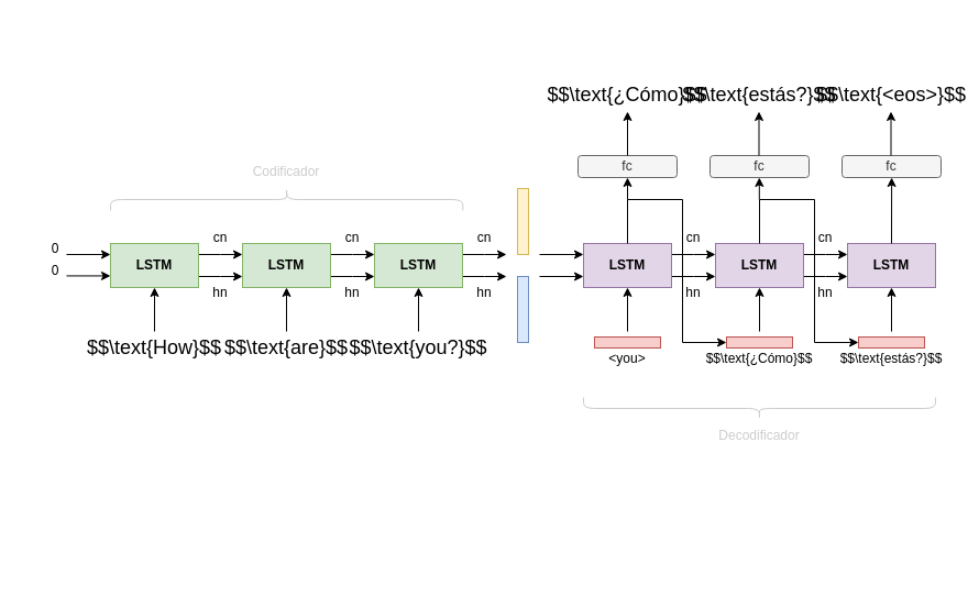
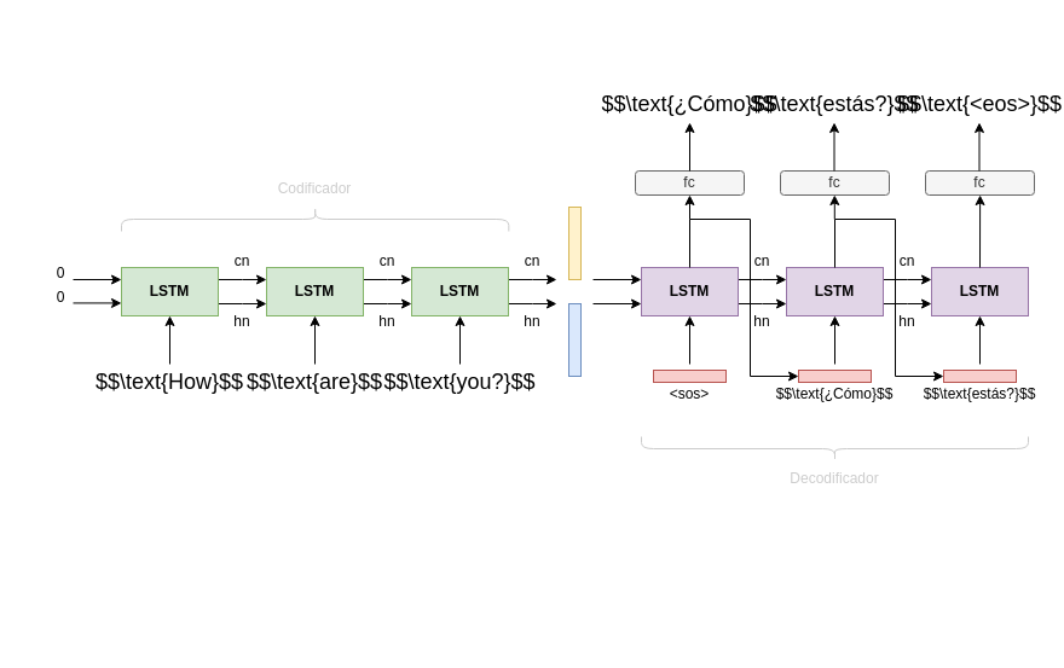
  <mxCell id="0" />
  <mxCell id="1" parent="0" />
  <mxCell id="2" value="0" style="text;html=1;strokeColor=none;fillColor=none;align=center;verticalAlign=middle;whiteSpace=wrap;rounded=0;" parent="1" vertex="1"><mxGeometry y="211" width="60" height="30" as="geometry" x="20" /></mxCell>
  <mxCell id="3" value="0" style="text;html=1;strokeColor=none;fillColor=none;align=center;verticalAlign=middle;whiteSpace=wrap;rounded=0;" parent="1" vertex="1"><mxGeometry y="231" width="60" height="30" as="geometry" x="20" /></mxCell>
  <mxCell id="4" value="" style="group" parent="1" vertex="1" connectable="0"><mxGeometry x="220" y="201" width="130" height="130" as="geometry" /></mxCell>
  <mxCell id="5" style="edgeStyle=orthogonalEdgeStyle;rounded=0;orthogonalLoop=1;jettySize=auto;html=1;exitX=1;exitY=0.25;exitDx=0;exitDy=0;entryX=0;entryY=0.25;entryDx=0;entryDy=0;" parent="4" source="7" edge="1"><mxGeometry relative="1" as="geometry"><mxPoint x="120" y="30" as="targetPoint" /></mxGeometry></mxCell>
  <mxCell id="6" style="edgeStyle=orthogonalEdgeStyle;rounded=0;orthogonalLoop=1;jettySize=auto;html=1;exitX=1;exitY=0.75;exitDx=0;exitDy=0;entryX=0;entryY=0.75;entryDx=0;entryDy=0;" parent="4" source="7" edge="1"><mxGeometry relative="1" as="geometry"><mxPoint x="120" y="50" as="targetPoint" /></mxGeometry></mxCell>
  <mxCell id="7" value="&lt;b&gt;LSTM&lt;/b&gt;" style="rounded=0;whiteSpace=wrap;html=1;fillColor=#d5e8d4;strokeColor=#82b366;" parent="4" vertex="1"><mxGeometry y="20" width="80" height="40" as="geometry" /></mxCell>
  <mxCell id="8" value="" style="endArrow=classic;html=1;rounded=0;entryX=0.5;entryY=1;entryDx=0;entryDy=0;" parent="4" target="7" edge="1"><mxGeometry width="50" height="50" relative="1" as="geometry"><mxPoint x="40" y="100" as="sourcePoint" /><mxPoint x="230" as="targetPoint" /></mxGeometry></mxCell>
  <mxCell id="9" value="&lt;font style=&quot;font-size: 18px;&quot;&gt;$$\text{are}$$&lt;/font&gt;" style="text;html=1;strokeColor=none;fillColor=none;align=center;verticalAlign=middle;whiteSpace=wrap;rounded=0;" parent="4" vertex="1"><mxGeometry x="10" y="100" width="60" height="30" as="geometry" /></mxCell>
  <mxCell id="10" value="hn" style="text;html=1;strokeColor=none;fillColor=none;align=center;verticalAlign=middle;whiteSpace=wrap;rounded=0;" parent="4" vertex="1"><mxGeometry x="70" y="50" width="60" height="30" as="geometry" /></mxCell>
  <mxCell id="11" value="cn" style="text;html=1;strokeColor=none;fillColor=none;align=center;verticalAlign=middle;whiteSpace=wrap;rounded=0;" parent="4" vertex="1"><mxGeometry x="70" width="60" height="30" as="geometry" /></mxCell>
  <mxCell id="12" value="" style="group" parent="1" vertex="1" connectable="0"><mxGeometry x="340" y="201" width="130" height="130" as="geometry" /></mxCell>
  <mxCell id="13" style="edgeStyle=orthogonalEdgeStyle;rounded=0;orthogonalLoop=1;jettySize=auto;html=1;exitX=1;exitY=0.25;exitDx=0;exitDy=0;entryX=0;entryY=0.25;entryDx=0;entryDy=0;" parent="12" source="15" edge="1"><mxGeometry relative="1" as="geometry"><mxPoint x="120" y="30" as="targetPoint" /></mxGeometry></mxCell>
  <mxCell id="14" style="edgeStyle=orthogonalEdgeStyle;rounded=0;orthogonalLoop=1;jettySize=auto;html=1;exitX=1;exitY=0.75;exitDx=0;exitDy=0;entryX=0;entryY=0.75;entryDx=0;entryDy=0;" parent="12" source="15" edge="1"><mxGeometry relative="1" as="geometry"><mxPoint x="120" y="50" as="targetPoint" /></mxGeometry></mxCell>
  <mxCell id="15" value="&lt;b&gt;LSTM&lt;/b&gt;" style="rounded=0;whiteSpace=wrap;html=1;fillColor=#d5e8d4;strokeColor=#82b366;" parent="12" vertex="1"><mxGeometry y="20" width="80" height="40" as="geometry" /></mxCell>
  <mxCell id="16" value="" style="endArrow=classic;html=1;rounded=0;entryX=0.5;entryY=1;entryDx=0;entryDy=0;" parent="12" target="15" edge="1"><mxGeometry width="50" height="50" relative="1" as="geometry"><mxPoint x="40" y="100" as="sourcePoint" /><mxPoint x="230" as="targetPoint" /></mxGeometry></mxCell>
  <mxCell id="17" value="&lt;font style=&quot;font-size: 18px;&quot;&gt;$$\text{you?}$$&lt;/font&gt;" style="text;html=1;strokeColor=none;fillColor=none;align=center;verticalAlign=middle;whiteSpace=wrap;rounded=0;" parent="12" vertex="1"><mxGeometry x="10" y="100" width="60" height="30" as="geometry" /></mxCell>
  <mxCell id="18" value="hn" style="text;html=1;strokeColor=none;fillColor=none;align=center;verticalAlign=middle;whiteSpace=wrap;rounded=0;" parent="12" vertex="1"><mxGeometry x="70" y="50" width="60" height="30" as="geometry" /></mxCell>
  <mxCell id="19" value="cn" style="text;html=1;strokeColor=none;fillColor=none;align=center;verticalAlign=middle;whiteSpace=wrap;rounded=0;" parent="12" vertex="1"><mxGeometry x="70" width="60" height="30" as="geometry" /></mxCell>
  <mxCell id="20" value="" style="rounded=0;whiteSpace=wrap;html=1;fillColor=#fff2cc;strokeColor=#d6b656;" parent="1" vertex="1"><mxGeometry x="470" y="171" width="10" height="60" as="geometry" /></mxCell>
  <mxCell id="21" value="" style="rounded=0;whiteSpace=wrap;html=1;fillColor=#dae8fc;strokeColor=#6c8ebf;" parent="1" vertex="1"><mxGeometry x="470" y="251" width="10" height="60" as="geometry" /></mxCell>
  <mxCell id="22" value="" style="endArrow=classic;html=1;rounded=0;entryX=0;entryY=0.25;entryDx=0;entryDy=0;" parent="1" target="26" edge="1"><mxGeometry width="50" height="50" relative="1" as="geometry"><mxPoint x="490" y="231" as="sourcePoint" /><mxPoint x="780" y="121" as="targetPoint" /></mxGeometry></mxCell>
  <mxCell id="23" value="" style="endArrow=classic;html=1;rounded=0;entryX=0;entryY=0.25;entryDx=0;entryDy=0;" parent="1" edge="1"><mxGeometry width="50" height="50" relative="1" as="geometry"><mxPoint x="490" y="251" as="sourcePoint" /><mxPoint x="530" y="251" as="targetPoint" /></mxGeometry></mxCell>
  <mxCell id="24" style="edgeStyle=orthogonalEdgeStyle;rounded=0;orthogonalLoop=1;jettySize=auto;html=1;exitX=1;exitY=0.25;exitDx=0;exitDy=0;entryX=0;entryY=0.25;entryDx=0;entryDy=0;" parent="1" source="26" edge="1"><mxGeometry relative="1" as="geometry"><mxPoint x="650" y="231" as="targetPoint" /></mxGeometry></mxCell>
  <mxCell id="25" style="edgeStyle=orthogonalEdgeStyle;rounded=0;orthogonalLoop=1;jettySize=auto;html=1;exitX=1;exitY=0.75;exitDx=0;exitDy=0;entryX=0;entryY=0.75;entryDx=0;entryDy=0;" parent="1" source="26" edge="1"><mxGeometry relative="1" as="geometry"><mxPoint x="650" y="251" as="targetPoint" /></mxGeometry></mxCell>
  <mxCell id="26" value="&lt;b&gt;LSTM&lt;/b&gt;" style="rounded=0;whiteSpace=wrap;html=1;fillColor=#e1d5e7;strokeColor=#9673a6;" parent="1" vertex="1"><mxGeometry x="530" y="221" width="80" height="40" as="geometry" /></mxCell>
  <mxCell id="27" value="" style="endArrow=classic;html=1;rounded=0;entryX=0.5;entryY=1;entryDx=0;entryDy=0;" parent="1" target="26" edge="1"><mxGeometry width="50" height="50" relative="1" as="geometry"><mxPoint x="570" y="301" as="sourcePoint" /><mxPoint x="760" y="201" as="targetPoint" /></mxGeometry></mxCell>
  <mxCell id="28" value="hn" style="text;html=1;strokeColor=none;fillColor=none;align=center;verticalAlign=middle;whiteSpace=wrap;rounded=0;" parent="1" vertex="1"><mxGeometry x="600" y="251" width="60" height="30" as="geometry" /></mxCell>
  <mxCell id="29" value="cn" style="text;html=1;strokeColor=none;fillColor=none;align=center;verticalAlign=middle;whiteSpace=wrap;rounded=0;" parent="1" vertex="1"><mxGeometry x="600" y="201" width="60" height="30" as="geometry" /></mxCell>
  <mxCell id="30" value="" style="rounded=0;whiteSpace=wrap;html=1;fillColor=#f8cecc;strokeColor=#b85450;rotation=90;" parent="1" vertex="1"><mxGeometry x="565" y="281" width="10" height="60" as="geometry" /></mxCell>
- <mxCell id="31" value="&amp;lt;you&amp;gt;" style="text;html=1;strokeColor=none;fillColor=none;align=center;verticalAlign=middle;whiteSpace=wrap;rounded=0;" parent="1" vertex="1"><mxGeometry x="540" y="311" width="60" height="30" as="geometry" /></mxCell>
+ <mxCell id="31" value="&amp;lt;sos&amp;gt;" style="text;html=1;strokeColor=none;fillColor=none;align=center;verticalAlign=middle;whiteSpace=wrap;rounded=0;" parent="1" vertex="1"><mxGeometry x="540" y="311" width="60" height="30" as="geometry" /></mxCell>
  <mxCell id="32" value="" style="endArrow=classic;html=1;rounded=0;exitX=0.5;exitY=0;exitDx=0;exitDy=0;entryX=0;entryY=0;entryDx=0;entryDy=0;" parent="1" source="26" target="48" edge="1"><mxGeometry width="50" height="50" relative="1" as="geometry"><mxPoint x="640" y="131" as="sourcePoint" /><mxPoint x="650" y="311" as="targetPoint" /><Array as="points"><mxPoint x="570" y="181" /><mxPoint x="620" y="181" /><mxPoint x="620" y="311" /></Array></mxGeometry></mxCell>
  <mxCell id="33" style="edgeStyle=orthogonalEdgeStyle;rounded=0;orthogonalLoop=1;jettySize=auto;html=1;exitX=1;exitY=0.25;exitDx=0;exitDy=0;entryX=0;entryY=0.25;entryDx=0;entryDy=0;" parent="1" source="35" edge="1"><mxGeometry relative="1" as="geometry"><mxPoint x="220" y="231" as="targetPoint" /></mxGeometry></mxCell>
  <mxCell id="34" style="edgeStyle=orthogonalEdgeStyle;rounded=0;orthogonalLoop=1;jettySize=auto;html=1;exitX=1;exitY=0.75;exitDx=0;exitDy=0;entryX=0;entryY=0.75;entryDx=0;entryDy=0;" parent="1" source="35" edge="1"><mxGeometry relative="1" as="geometry"><mxPoint x="220" y="251" as="targetPoint" /></mxGeometry></mxCell>
  <mxCell id="35" value="&lt;b&gt;LSTM&lt;/b&gt;" style="rounded=0;whiteSpace=wrap;html=1;fillColor=#d5e8d4;strokeColor=#82b366;" parent="1" vertex="1"><mxGeometry x="100" y="221" width="80" height="40" as="geometry" /></mxCell>
  <mxCell id="36" value="" style="endArrow=classic;html=1;rounded=0;entryX=0.5;entryY=1;entryDx=0;entryDy=0;" parent="1" target="35" edge="1"><mxGeometry width="50" height="50" relative="1" as="geometry"><mxPoint x="140" y="301" as="sourcePoint" /><mxPoint x="330" y="201" as="targetPoint" /></mxGeometry></mxCell>
  <mxCell id="37" value="&lt;span style=&quot;font-size: 18px;&quot;&gt;$$\text{How}$$&lt;/span&gt;" style="text;html=1;strokeColor=none;fillColor=none;align=center;verticalAlign=middle;whiteSpace=wrap;rounded=0;" parent="1" vertex="1"><mxGeometry x="110" y="301" width="60" height="30" as="geometry" /></mxCell>
  <mxCell id="38" value="hn" style="text;html=1;strokeColor=none;fillColor=none;align=center;verticalAlign=middle;whiteSpace=wrap;rounded=0;" parent="1" vertex="1"><mxGeometry x="170" y="251" width="60" height="30" as="geometry" /></mxCell>
  <mxCell id="39" value="cn" style="text;html=1;strokeColor=none;fillColor=none;align=center;verticalAlign=middle;whiteSpace=wrap;rounded=0;" parent="1" vertex="1"><mxGeometry x="170" y="201" width="60" height="30" as="geometry" /></mxCell>
  <mxCell id="40" value="&lt;font style=&quot;font-size: 18px;&quot;&gt;$$\text{¿Cómo}$$&lt;/font&gt;" style="text;html=1;strokeColor=none;fillColor=none;align=center;verticalAlign=middle;whiteSpace=wrap;rounded=0;" parent="1" vertex="1"><mxGeometry x="540.16" y="71" width="60" height="30" as="geometry" /></mxCell>
  <mxCell id="41" style="edgeStyle=orthogonalEdgeStyle;rounded=0;orthogonalLoop=1;jettySize=auto;html=1;exitX=1;exitY=0.25;exitDx=0;exitDy=0;entryX=0;entryY=0.25;entryDx=0;entryDy=0;" parent="1" source="43" edge="1"><mxGeometry relative="1" as="geometry"><mxPoint x="770" y="231" as="targetPoint" /></mxGeometry></mxCell>
  <mxCell id="42" style="edgeStyle=orthogonalEdgeStyle;rounded=0;orthogonalLoop=1;jettySize=auto;html=1;exitX=1;exitY=0.75;exitDx=0;exitDy=0;entryX=0;entryY=0.75;entryDx=0;entryDy=0;" parent="1" source="43" edge="1"><mxGeometry relative="1" as="geometry"><mxPoint x="770" y="251" as="targetPoint" /></mxGeometry></mxCell>
  <mxCell id="43" value="&lt;b&gt;LSTM&lt;/b&gt;" style="rounded=0;whiteSpace=wrap;html=1;fillColor=#e1d5e7;strokeColor=#9673a6;" parent="1" vertex="1"><mxGeometry x="650" y="221" width="80" height="40" as="geometry" /></mxCell>
  <mxCell id="44" value="" style="endArrow=classic;html=1;rounded=0;entryX=0.5;entryY=1;entryDx=0;entryDy=0;" parent="1" target="43" edge="1"><mxGeometry width="50" height="50" relative="1" as="geometry"><mxPoint x="690" y="301" as="sourcePoint" /><mxPoint x="880" y="201" as="targetPoint" /></mxGeometry></mxCell>
  <mxCell id="45" value="hn" style="text;html=1;strokeColor=none;fillColor=none;align=center;verticalAlign=middle;whiteSpace=wrap;rounded=0;" parent="1" vertex="1"><mxGeometry x="720" y="251" width="60" height="30" as="geometry" /></mxCell>
  <mxCell id="46" value="cn" style="text;html=1;strokeColor=none;fillColor=none;align=center;verticalAlign=middle;whiteSpace=wrap;rounded=0;" parent="1" vertex="1"><mxGeometry x="720" y="201" width="60" height="30" as="geometry" /></mxCell>
  <mxCell id="47" value="" style="rounded=0;whiteSpace=wrap;html=1;fillColor=#f8cecc;strokeColor=#b85450;rotation=90;" parent="1" vertex="1"><mxGeometry x="685" y="281" width="10" height="60" as="geometry" /></mxCell>
  <mxCell id="48" value="$$\text{¿Cómo}$$" style="text;html=1;strokeColor=none;fillColor=none;align=center;verticalAlign=middle;whiteSpace=wrap;rounded=0;" parent="1" vertex="1"><mxGeometry x="660" y="311" width="60" height="30" as="geometry" /></mxCell>
  <mxCell id="49" value="&lt;font style=&quot;font-size: 18px;&quot;&gt;$$\text{estás?}$$&lt;/font&gt;" style="text;html=1;strokeColor=none;fillColor=none;align=center;verticalAlign=middle;whiteSpace=wrap;rounded=0;" parent="1" vertex="1"><mxGeometry x="660.16" y="71" width="60" height="30" as="geometry" /></mxCell>
  <mxCell id="50" value="&lt;b&gt;LSTM&lt;/b&gt;" style="rounded=0;whiteSpace=wrap;html=1;fillColor=#e1d5e7;strokeColor=#9673a6;" parent="1" vertex="1"><mxGeometry x="770" y="221" width="80" height="40" as="geometry" /></mxCell>
  <mxCell id="51" value="" style="endArrow=classic;html=1;rounded=0;entryX=0.5;entryY=1;entryDx=0;entryDy=0;" parent="1" target="50" edge="1"><mxGeometry width="50" height="50" relative="1" as="geometry"><mxPoint x="810" y="301" as="sourcePoint" /><mxPoint x="1000" y="201" as="targetPoint" /></mxGeometry></mxCell>
  <mxCell id="52" value="" style="rounded=0;whiteSpace=wrap;html=1;fillColor=#f8cecc;strokeColor=#b85450;rotation=90;" parent="1" vertex="1"><mxGeometry x="805" y="281" width="10" height="60" as="geometry" /></mxCell>
  <mxCell id="53" value="$$\text{estás?}$$" style="text;html=1;strokeColor=none;fillColor=none;align=center;verticalAlign=middle;whiteSpace=wrap;rounded=0;" parent="1" vertex="1"><mxGeometry x="780" y="311" width="60" height="30" as="geometry" /></mxCell>
  <mxCell id="54" value="&lt;font style=&quot;font-size: 18px;&quot;&gt;$$\text{&amp;lt;eos&amp;gt;}$$&lt;/font&gt;" style="text;html=1;strokeColor=none;fillColor=none;align=center;verticalAlign=middle;whiteSpace=wrap;rounded=0;" parent="1" vertex="1"><mxGeometry x="780.16" y="71" width="60" height="30" as="geometry" /></mxCell>
  <mxCell id="55" value="" style="endArrow=classic;html=1;rounded=0;entryX=0;entryY=0.25;entryDx=0;entryDy=0;" parent="1" edge="1"><mxGeometry width="50" height="50" relative="1" as="geometry"><mxPoint x="60" y="231" as="sourcePoint" /><mxPoint x="100" y="231" as="targetPoint" /></mxGeometry></mxCell>
  <mxCell id="56" value="" style="endArrow=classic;html=1;rounded=0;entryX=0;entryY=0.25;entryDx=0;entryDy=0;" parent="1" edge="1"><mxGeometry width="50" height="50" relative="1" as="geometry"><mxPoint x="60" y="250.43" as="sourcePoint" /><mxPoint x="100" y="250.43" as="targetPoint" /></mxGeometry></mxCell>
  <mxCell id="57" value="" style="shape=curlyBracket;whiteSpace=wrap;html=1;rounded=1;labelPosition=left;verticalLabelPosition=middle;align=right;verticalAlign=middle;rotation=-90;fillColor=#f5f5f5;strokeColor=#CCCCCC;fontColor=#333333;size=0.5;" parent="1" vertex="1"><mxGeometry x="680" y="211" width="20" height="320" as="geometry" /></mxCell>
  <mxCell id="58" value="&lt;font color=&quot;#cccccc&quot;&gt;Codificador&lt;/font&gt;" style="text;html=1;strokeColor=none;fillColor=none;align=center;verticalAlign=middle;whiteSpace=wrap;rounded=0;" parent="1" vertex="1"><mxGeometry x="230" y="141" width="60" height="30" as="geometry" /></mxCell>
  <mxCell id="59" value="" style="shape=curlyBracket;whiteSpace=wrap;html=1;rounded=1;labelPosition=left;verticalLabelPosition=middle;align=right;verticalAlign=middle;rotation=90;fillColor=#f5f5f5;strokeColor=#CCCCCC;fontColor=#333333;" parent="1" vertex="1"><mxGeometry x="250.16" y="20.84" width="20" height="320.32" as="geometry" /></mxCell>
  <mxCell id="60" value="&lt;font color=&quot;#cccccc&quot;&gt;Decodificador&lt;/font&gt;" style="text;html=1;strokeColor=none;fillColor=none;align=center;verticalAlign=middle;whiteSpace=wrap;rounded=0;" parent="1" vertex="1"><mxGeometry x="660.16" y="381" width="60" height="30" as="geometry" /></mxCell>
  <mxCell id="61" value="" style="endArrow=classic;html=1;rounded=0;" parent="1" edge="1"><mxGeometry width="50" height="50" relative="1" as="geometry"><mxPoint x="570" y="181" as="sourcePoint" /><mxPoint x="570" y="161" as="targetPoint" /></mxGeometry></mxCell>
  <mxCell id="62" value="" style="endArrow=classic;html=1;rounded=0;exitX=0.5;exitY=0;exitDx=0;exitDy=0;entryX=0;entryY=0;entryDx=0;entryDy=0;" parent="1" target="53" edge="1"><mxGeometry width="50" height="50" relative="1" as="geometry"><mxPoint x="690" y="221" as="sourcePoint" /><mxPoint x="770" y="311" as="targetPoint" /><Array as="points"><mxPoint x="690" y="181" /><mxPoint x="740" y="181" /><mxPoint x="740" y="311" /></Array></mxGeometry></mxCell>
  <mxCell id="63" value="" style="endArrow=classic;html=1;rounded=0;entryX=0.5;entryY=1;entryDx=0;entryDy=0;exitX=0.5;exitY=0;exitDx=0;exitDy=0;" parent="1" source="50" edge="1"><mxGeometry width="50" height="50" relative="1" as="geometry"><mxPoint x="810.12" y="181" as="sourcePoint" /><mxPoint x="810.12" y="161" as="targetPoint" /></mxGeometry></mxCell>
  <mxCell id="64" value="" style="endArrow=classic;html=1;rounded=0;entryX=0.5;entryY=1;entryDx=0;entryDy=0;" parent="1" edge="1"><mxGeometry width="50" height="50" relative="1" as="geometry"><mxPoint x="689.8" y="181" as="sourcePoint" /><mxPoint x="689.8" y="161" as="targetPoint" /></mxGeometry></mxCell>
  <mxCell id="65" value="fc" style="rounded=1;whiteSpace=wrap;html=1;fillColor=#f5f5f5;fontColor=#333333;strokeColor=#666666;" vertex="1" parent="1"><mxGeometry x="525" y="141" width="90" height="20" as="geometry" /></mxCell>
  <mxCell id="66" value="fc" style="rounded=1;whiteSpace=wrap;html=1;fillColor=#f5f5f5;fontColor=#333333;strokeColor=#666666;" vertex="1" parent="1"><mxGeometry x="645" y="141" width="90" height="20" as="geometry" /></mxCell>
  <mxCell id="67" value="fc" style="rounded=1;whiteSpace=wrap;html=1;fillColor=#f5f5f5;fontColor=#333333;strokeColor=#666666;" vertex="1" parent="1"><mxGeometry x="765" y="141" width="90" height="20" as="geometry" /></mxCell>
  <mxCell id="68" value="" style="endArrow=classic;html=1;rounded=0;exitX=0.5;exitY=0;exitDx=0;exitDy=0;" edge="1" parent="1" source="65"><mxGeometry width="50" height="50" relative="1" as="geometry"><mxPoint x="490" y="361" as="sourcePoint" /><mxPoint x="570" y="101" as="targetPoint" /></mxGeometry></mxCell>
  <mxCell id="69" value="" style="endArrow=classic;html=1;rounded=0;exitX=0.5;exitY=0;exitDx=0;exitDy=0;" edge="1" parent="1"><mxGeometry width="50" height="50" relative="1" as="geometry"><mxPoint x="689.5" y="141" as="sourcePoint" /><mxPoint x="689.5" y="101" as="targetPoint" /></mxGeometry></mxCell>
  <mxCell id="70" value="" style="endArrow=classic;html=1;rounded=0;exitX=0.5;exitY=0;exitDx=0;exitDy=0;" edge="1" parent="1"><mxGeometry width="50" height="50" relative="1" as="geometry"><mxPoint x="809.5" y="141" as="sourcePoint" /><mxPoint x="809.5" y="101" as="targetPoint" /></mxGeometry></mxCell>
